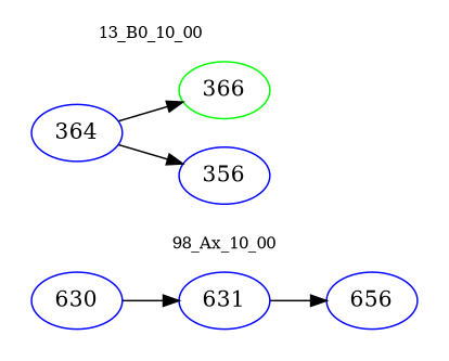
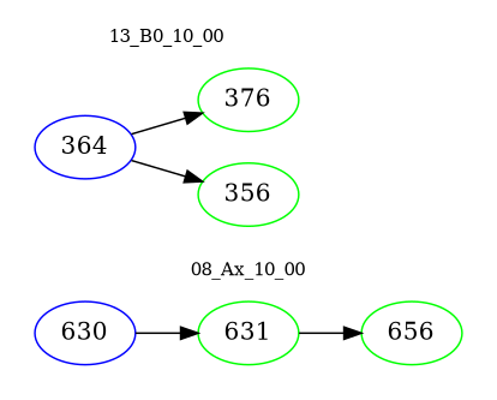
  digraph {
    rankdir=LR
    node [color=blue]
    edge [color=black]
    n1 [label=630]
-   n2 [label=631]
-   n3 [label=656]
+   n2 [color=green label=631]
+   n3 [color=green label=656]
    n4 [label=364]
-   n5 [label=356]
-   n6 [color=green label=366]
+   n5 [color=green label=356]
+   n6 [color=green label=376]
    subgraph cluster_1 {
      color=white
      fontsize=10
-     label="98_Ax_10_00"
+     label="08_Ax_10_00"
      n1
      n2
      n3
    }
    subgraph cluster_2 {
      color=white
      fontsize=10
      label="13_B0_10_00"
      n4
      n5
      n6
    }
    n1 -> n2
    n2 -> n3
    n4 -> n5
    n4 -> n6
  }
